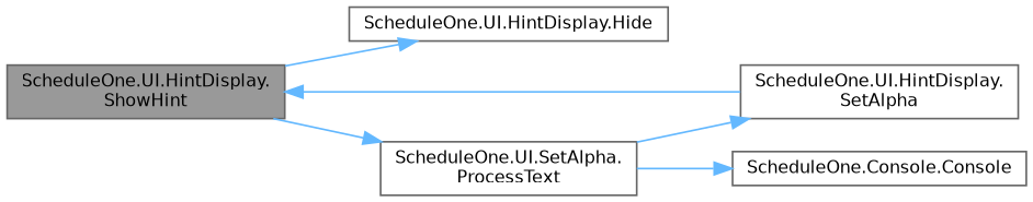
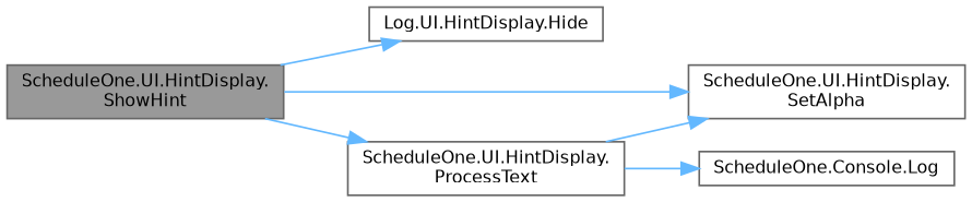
  digraph {
    rankdir=LR
    node [color=grey40 fillcolor=white fontname=Helvetica fontsize=10 shape=box style=filled]
    edge [color=steelblue1 fontname=Helvetica fontsize=10 labelfontname=Helvetica labelfontsize=10 style=solid]
    n1 [color=gray40 fillcolor=grey60 fontcolor=black height=0.2 label="ScheduleOne.UI.HintDisplay.\lShowHint" width=0.4]
-   n2 [height=0.2 label="ScheduleOne.UI.HintDisplay.Hide" width=0.4]
+   n2 [height=0.2 label="Log.UI.HintDisplay.Hide" width=0.4]
    n3 [height=0.2 label="ScheduleOne.UI.HintDisplay.\lSetAlpha" width=0.4]
-   n4 [height=0.2 label="ScheduleOne.UI.SetAlpha.\lProcessText" width=0.4]
-   n5 [height=0.2 label="ScheduleOne.Console.Console" width=0.4]
+   n4 [height=0.2 label="ScheduleOne.UI.HintDisplay.\lProcessText" width=0.4]
+   n5 [height=0.2 label="ScheduleOne.Console.Log" width=0.4]
    n1 -> n2
-   n3 -> n1
+   n1 -> n3
    n1 -> n4
    n4 -> n3
    n4 -> n5
  }
